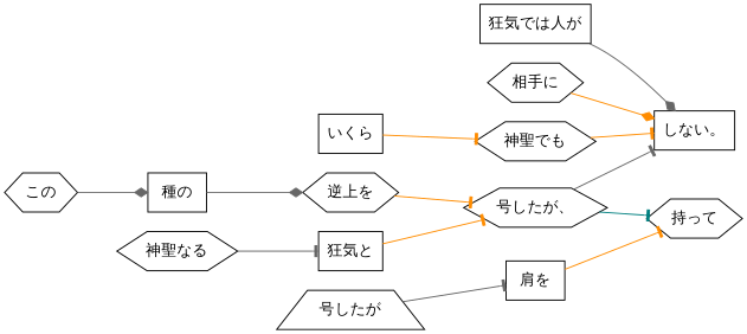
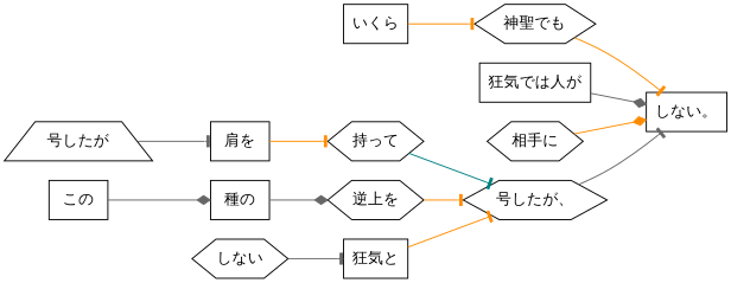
  digraph {
    fontname="IBM Plex Sans"
    rankdir=LR
    node [fontname="IBM Plex Sans" shape=hexagon]
    edge [arrowhead=tee color=gray40 fontname="IBM Plex Sans"]
    n1 [label="号したが、"]
    n2 [label="しない。" shape=box]
    n3 [label="号したが" shape=trapezium]
    n4 [label="肩を" shape=box]
    n5 [label="持って"]
-   n6 [label="この"]
+   n6 [label="この" shape=box]
    n7 [label="種の" shape=box]
    n8 [label="逆上を"]
-   n9 [label="神聖なる"]
+   n9 [label="しない"]
    n10 [label="狂気と" shape=box]
    n11 [label="いくら" shape=box]
    n12 [label="神聖でも"]
    n13 [label="狂気では人が" shape=box]
    n14 [label="相手に"]
    n1 -> n2
    n3 -> n4
    n4 -> n5 [color=darkorange]
-   n1 -> n5 [color=teal]
+   n5 -> n1 [color=teal]
    n6 -> n7 [arrowhead=diamond]
    n7 -> n8 [arrowhead=diamond]
    n8 -> n1 [color=darkorange]
    n9 -> n10
    n10 -> n1 [color=darkorange]
    n11 -> n12 [color=darkorange]
    n12 -> n2 [color=darkorange]
    n13 -> n2 [arrowhead=diamond]
    n14 -> n2 [arrowhead=diamond color=darkorange]
  }
